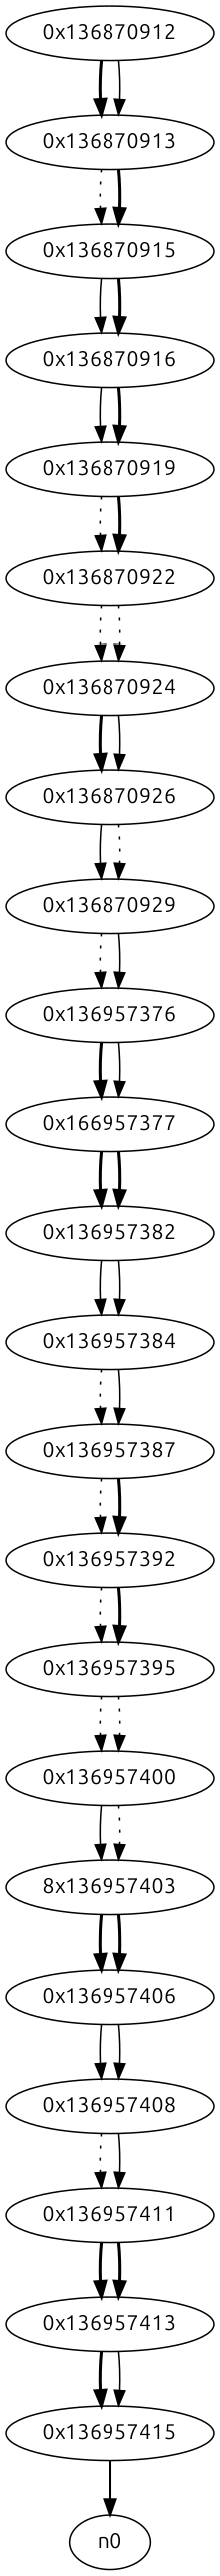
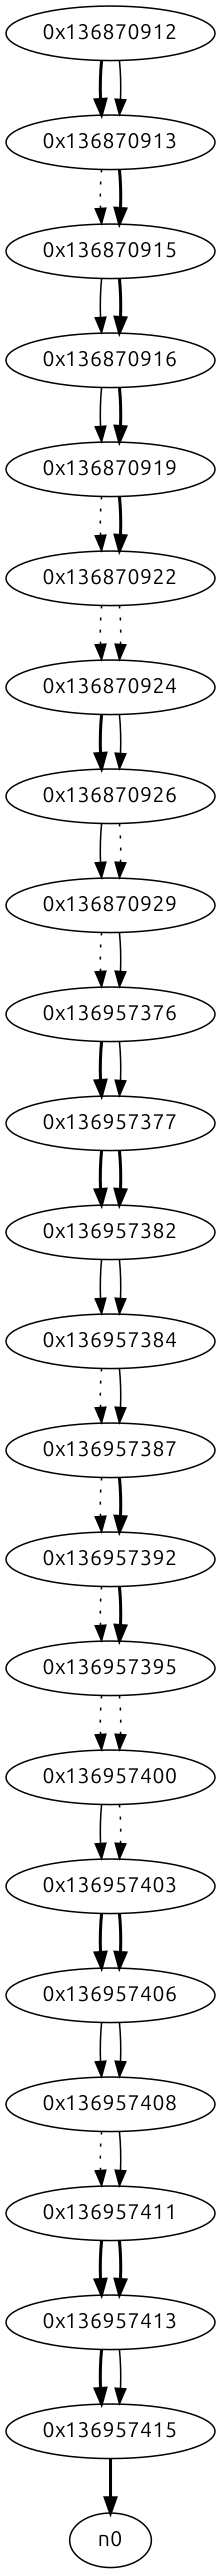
  digraph {
    fontname=Ubuntu
    node [fontname=Ubuntu]
    edge [fontname=Ubuntu style=bold]
    n1 [label="0x136870912"]
    n2 [label="0x136870913"]
    n3 [label="0x136870915"]
    n4 [label="0x136870916"]
    n5 [label="0x136870919"]
    n6 [label="0x136870922"]
    n7 [label="0x136870924"]
    n8 [label="0x136870926"]
    n9 [label="0x136870929"]
    n10 [label="0x136957376"]
-   n11 [label="0x166957377"]
+   n11 [label="0x136957377"]
    n12 [label="0x136957382"]
    n13 [label="0x136957384"]
    n14 [label="0x136957387"]
    n15 [label="0x136957392"]
    n16 [label="0x136957395"]
    n17 [label="0x136957400"]
-   n18 [label="8x136957403"]
+   n18 [label="0x136957403"]
    n19 [label="0x136957406"]
    n20 [label="0x136957408"]
    n21 [label="0x136957411"]
    n22 [label="0x136957413"]
    n23 [label="0x136957415"]
    n0
    n1 -> n2
    n1 -> n2 [style=solid]
    n2 -> n3 [style=dotted]
    n2 -> n3
    n3 -> n4 [style=solid]
    n3 -> n4
    n4 -> n5 [style=solid]
    n4 -> n5
    n5 -> n6 [style=dotted]
    n5 -> n6
    n6 -> n7 [style=dotted]
    n6 -> n7 [style=dotted]
    n7 -> n8
    n7 -> n8 [style=solid]
    n8 -> n9 [style=solid]
    n8 -> n9 [style=dotted]
    n9 -> n10 [style=dotted]
    n9 -> n10 [style=solid]
    n10 -> n11
    n10 -> n11 [style=solid]
    n11 -> n12
    n11 -> n12
    n12 -> n13 [style=solid]
    n12 -> n13 [style=solid]
    n13 -> n14 [style=dotted]
    n13 -> n14 [style=solid]
    n14 -> n15 [style=dotted]
    n14 -> n15
    n15 -> n16 [style=dotted]
    n15 -> n16
    n16 -> n17 [style=dotted]
    n16 -> n17 [style=dotted]
    n17 -> n18 [style=solid]
    n17 -> n18 [style=dotted]
    n18 -> n19
    n18 -> n19
    n19 -> n20 [style=solid]
    n19 -> n20 [style=solid]
    n20 -> n21 [style=dotted]
    n20 -> n21 [style=solid]
    n21 -> n22
    n21 -> n22
    n22 -> n23
    n22 -> n23 [style=solid]
    n23 -> n0
  }
